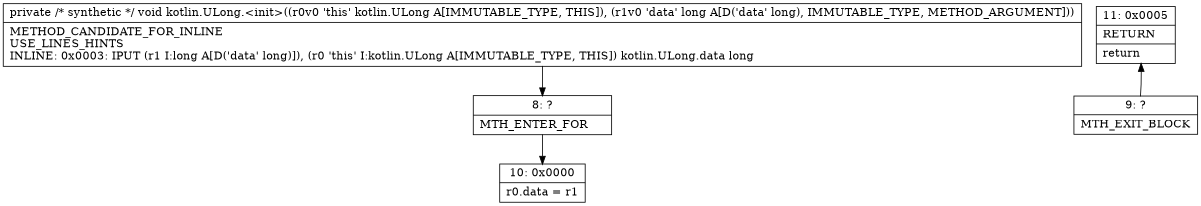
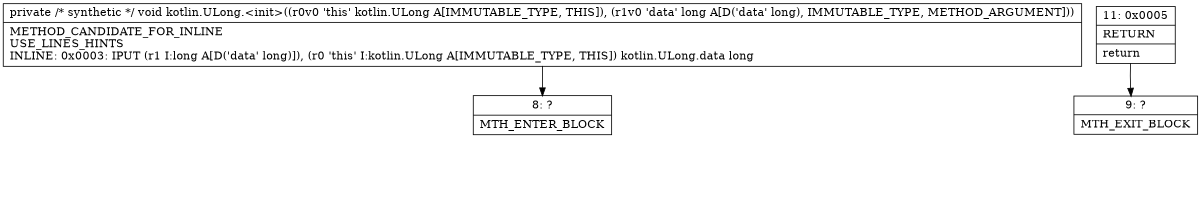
  digraph {
    node [shape=record]
-   n1 [label="{8\:\ ?|MTH_ENTER_FOR\l}"]
-   n2 [label="{10\:\ 0x0000|r0.data = r1\l}"]
+   n1 [label="{8\:\ ?|MTH_ENTER_BLOCK\l}"]
    n3 [label="{11\:\ 0x0005|RETURN\l|return\l}"]
    n4 [label="{9\:\ ?|MTH_EXIT_BLOCK\l}"]
    n5 [label="{private \/* synthetic *\/ void kotlin.ULong.\<init\>((r0v0 'this' kotlin.ULong A[IMMUTABLE_TYPE, THIS]), (r1v0 'data' long A[D('data' long), IMMUTABLE_TYPE, METHOD_ARGUMENT]))  | METHOD_CANDIDATE_FOR_INLINE\lUSE_LINES_HINTS\lINLINE: 0x0003: IPUT  (r1 I:long A[D('data' long)]), (r0 'this' I:kotlin.ULong A[IMMUTABLE_TYPE, THIS]) kotlin.ULong.data long\l}"]
-   n1 -> n2
-   n4 -> n3
+   n3 -> n4
    n5 -> n1
  }
